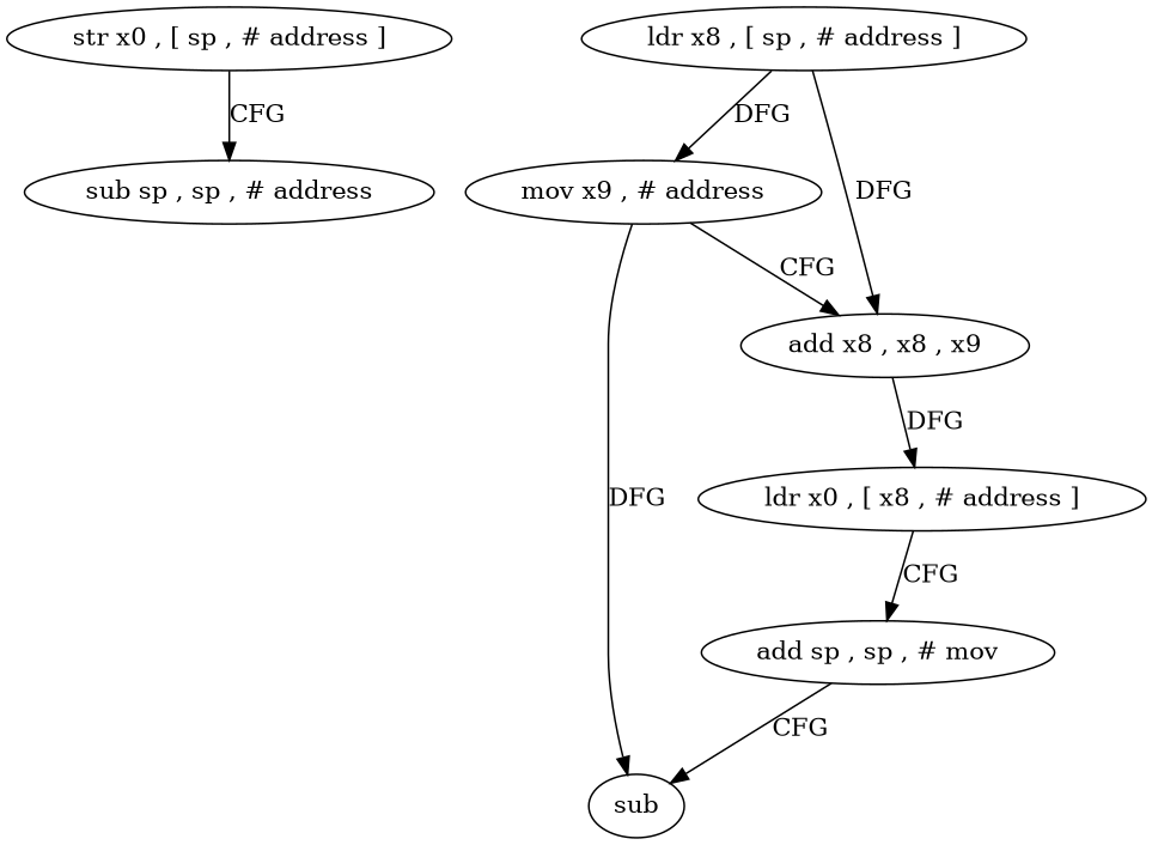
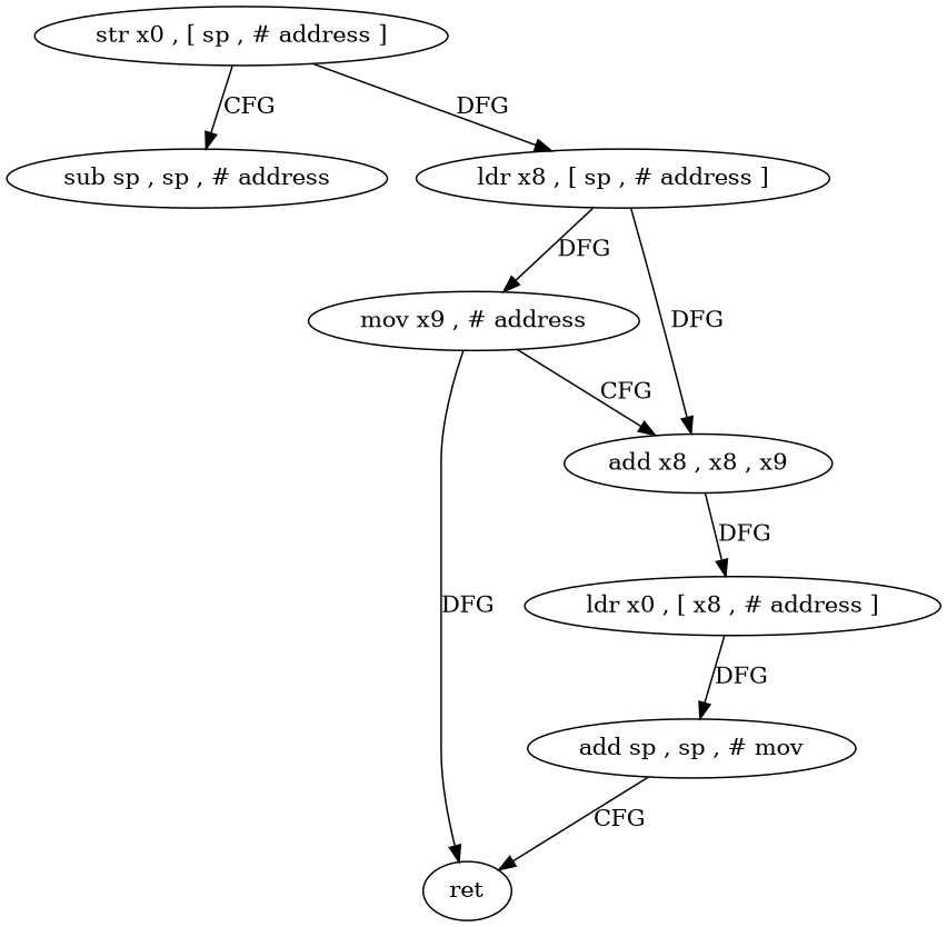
  digraph {
    n1 [label="sub sp , sp , # address"]
    n2 [label="str x0 , [ sp , # address ]"]
    n3 [label="ldr x8 , [ sp , # address ]"]
    n4 [label="mov x9 , # address"]
    n5 [label="add x8 , x8 , x9"]
-   n6 [label=sub]
+   n6 [label=ret]
    n7 [label="ldr x0 , [ x8 , # address ]"]
    n8 [label="add sp , sp , # mov"]
    n2 -> n1 [label=CFG]
+   n2 -> n3 [label=DFG]
    n3 -> n4 [label=DFG]
    n3 -> n5 [label=DFG]
    n4 -> n5 [label=CFG]
    n4 -> n6 [label=DFG]
    n5 -> n7 [label=DFG]
-   n7 -> n8 [label=CFG]
+   n7 -> n8 [label=DFG]
    n8 -> n6 [label=CFG]
  }
